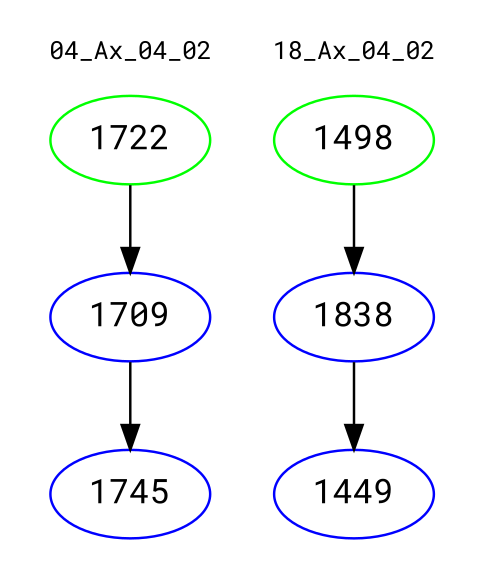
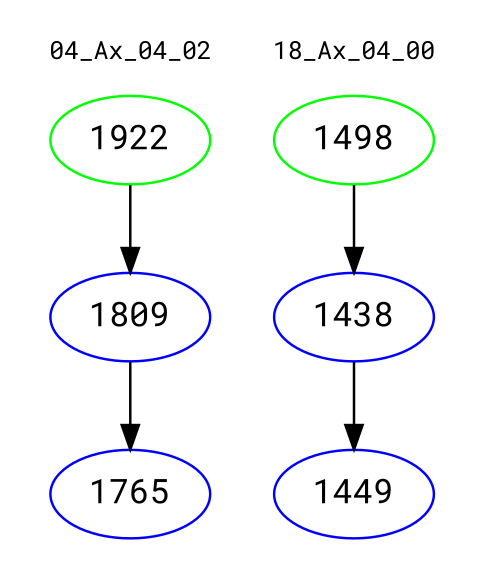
  digraph {
    fontname="Roboto Mono"
    node [color=blue fontname="Roboto Mono"]
    edge [color=black fontname="Roboto Mono"]
-   n1 [color=green label=1722]
-   n2 [label=1709]
-   n3 [label=1745]
+   n1 [color=green label=1922]
+   n2 [label=1809]
+   n3 [label=1765]
    n4 [color=green label=1498]
-   n5 [label=1838]
+   n5 [label=1438]
    n6 [label=1449]
    subgraph cluster_1 {
      color=white
      fontsize=10
      label="04_Ax_04_02"
      n1
      n2
      n3
    }
    subgraph cluster_2 {
      color=white
      fontsize=10
-     label="18_Ax_04_02"
+     label="18_Ax_04_00"
      n4
      n5
      n6
    }
    n1 -> n2
    n2 -> n3
    n4 -> n5
    n5 -> n6
  }
